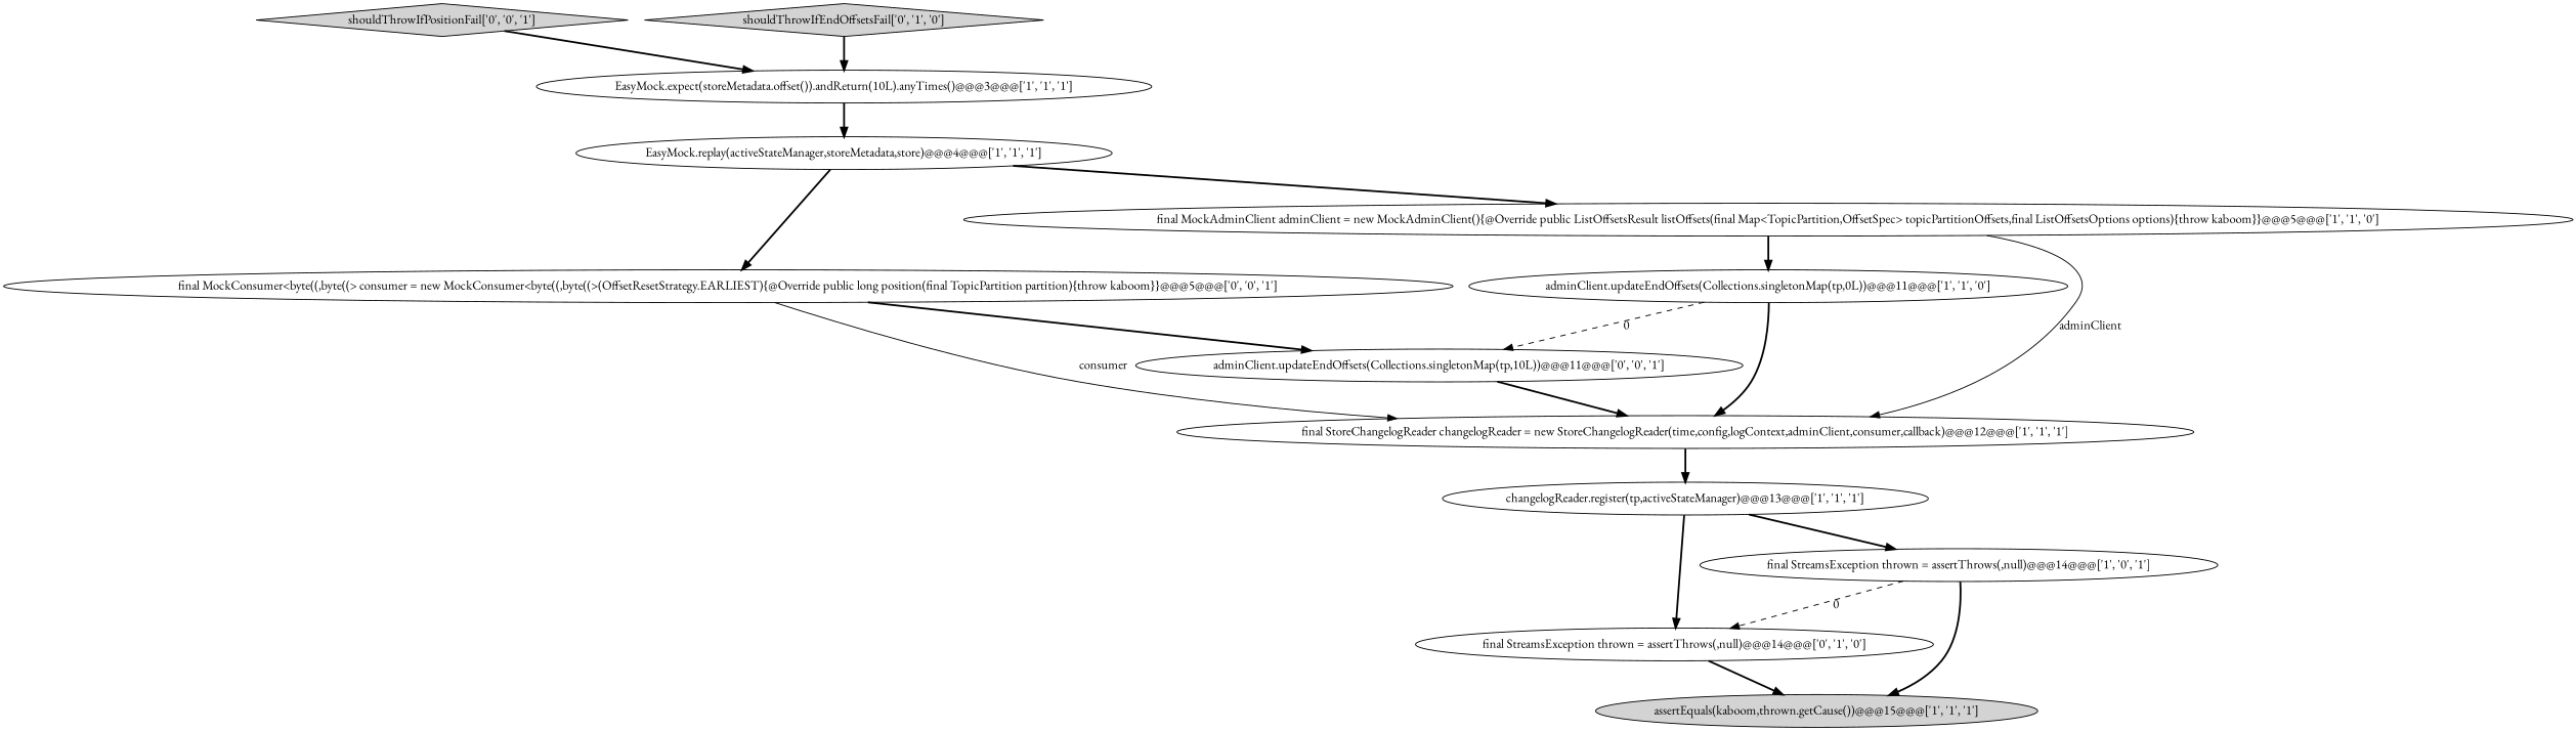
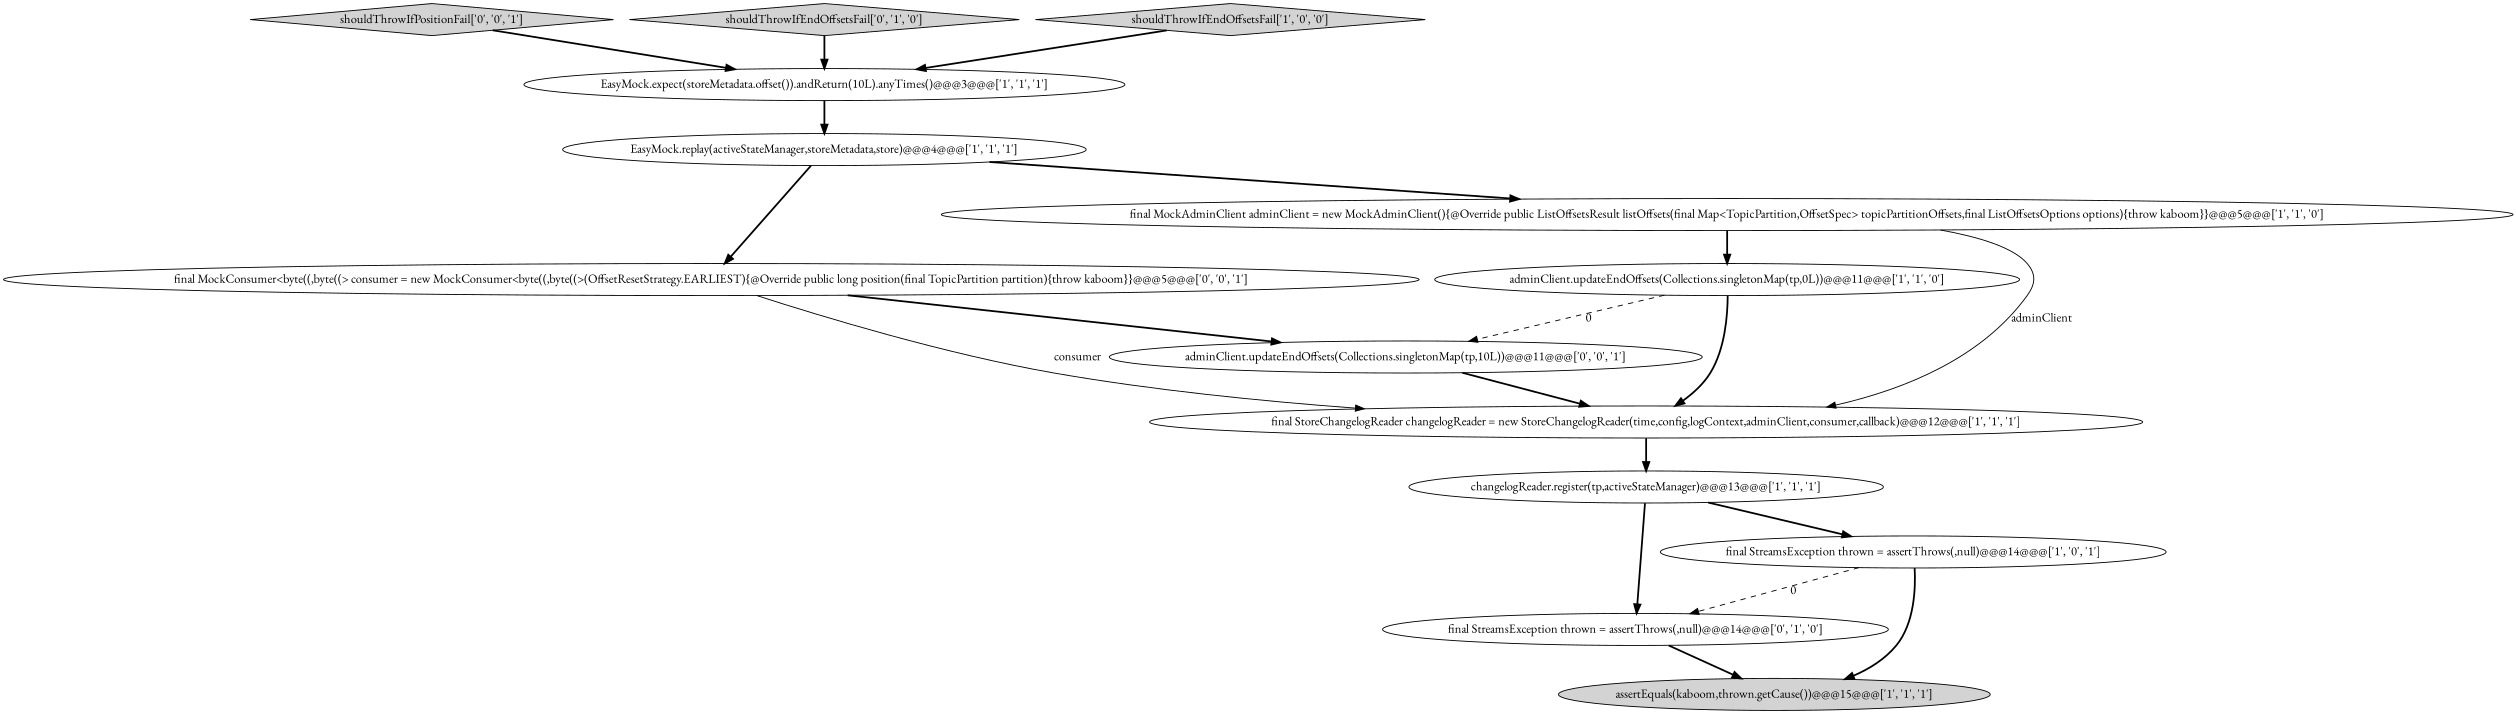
  digraph {
    fontname="EB Garamond"
    node [fillcolor=white shape=ellipse style=filled fontname="EB Garamond"]
    edge [style=bold fontname="EB Garamond"]
    n1 [label="EasyMock.expect(storeMetadata.offset()).andReturn(10L).anyTimes()@@@3@@@['1', '1', '1']"]
    n2 [label="EasyMock.replay(activeStateManager,storeMetadata,store)@@@4@@@['1', '1', '1']"]
    n3 [label="changelogReader.register(tp,activeStateManager)@@@13@@@['1', '1', '1']"]
    n4 [label="final StreamsException thrown = assertThrows(,null)@@@14@@@['0', '1', '0']"]
    n5 [label="final StreamsException thrown = assertThrows(,null)@@@14@@@['1', '0', '1']"]
    n6 [fillcolor=lightgray label="assertEquals(kaboom,thrown.getCause())@@@15@@@['1', '1', '1']"]
    n7 [label="final MockConsumer<byte((,byte((> consumer = new MockConsumer<byte((,byte((>(OffsetResetStrategy.EARLIEST){@Override public long position(final TopicPartition partition){throw kaboom}}@@@5@@@['0', '0', '1']"]
    n8 [label="final StoreChangelogReader changelogReader = new StoreChangelogReader(time,config,logContext,adminClient,consumer,callback)@@@12@@@['1', '1', '1']"]
    n9 [label="adminClient.updateEndOffsets(Collections.singletonMap(tp,10L))@@@11@@@['0', '0', '1']"]
    n10 [label="final MockAdminClient adminClient = new MockAdminClient(){@Override public ListOffsetsResult listOffsets(final Map<TopicPartition,OffsetSpec> topicPartitionOffsets,final ListOffsetsOptions options){throw kaboom}}@@@5@@@['1', '1', '0']"]
    n11 [label="adminClient.updateEndOffsets(Collections.singletonMap(tp,0L))@@@11@@@['1', '1', '0']"]
    n12 [fillcolor=lightgray label="shouldThrowIfPositionFail['0', '0', '1']" shape=diamond]
    n13 [fillcolor=lightgray label="shouldThrowIfEndOffsetsFail['0', '1', '0']" shape=diamond]
+   n14 [fillcolor=lightgray label="shouldThrowIfEndOffsetsFail['1', '0', '0']" shape=diamond]
    n1 -> n2
    n2 -> n7
    n2 -> n10
    n3 -> n4
    n3 -> n5
    n4 -> n6
    n5 -> n4 [label=0 style=dashed]
    n5 -> n6
    n7 -> n8 [label=consumer style=solid]
    n7 -> n9
    n8 -> n3
    n9 -> n8
    n10 -> n8 [label=adminClient style=solid]
    n10 -> n11
    n11 -> n8
    n11 -> n9 [label=0 style=dashed]
    n12 -> n1
    n13 -> n1
+   n14 -> n1
  }
